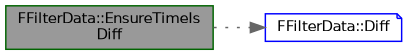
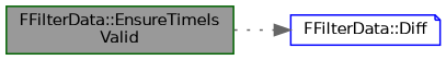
  digraph {
    rankdir=LR
    node [fontname=Helvetica fontsize=10 style=filled]
-   n1 [color=darkgreen fillcolor=grey60 fontcolor=black height=0.2 label="FFilterData::EnsureTimeIs\lDiff" shape=box width=0.4]
+   n1 [color=darkgreen fillcolor=grey60 fontcolor=black height=0.2 label="FFilterData::EnsureTimeIs\lValid" shape=box width=0.4]
    n2 [color=blue fillcolor=white height=0.2 label="FFilterData::Diff" shape=note width=0.4]
    n1 -> n2 [color=gray40 fontname=Helvetica fontsize=10 labelfontname=Helvetica labelfontsize=10 style=dotted]
  }
